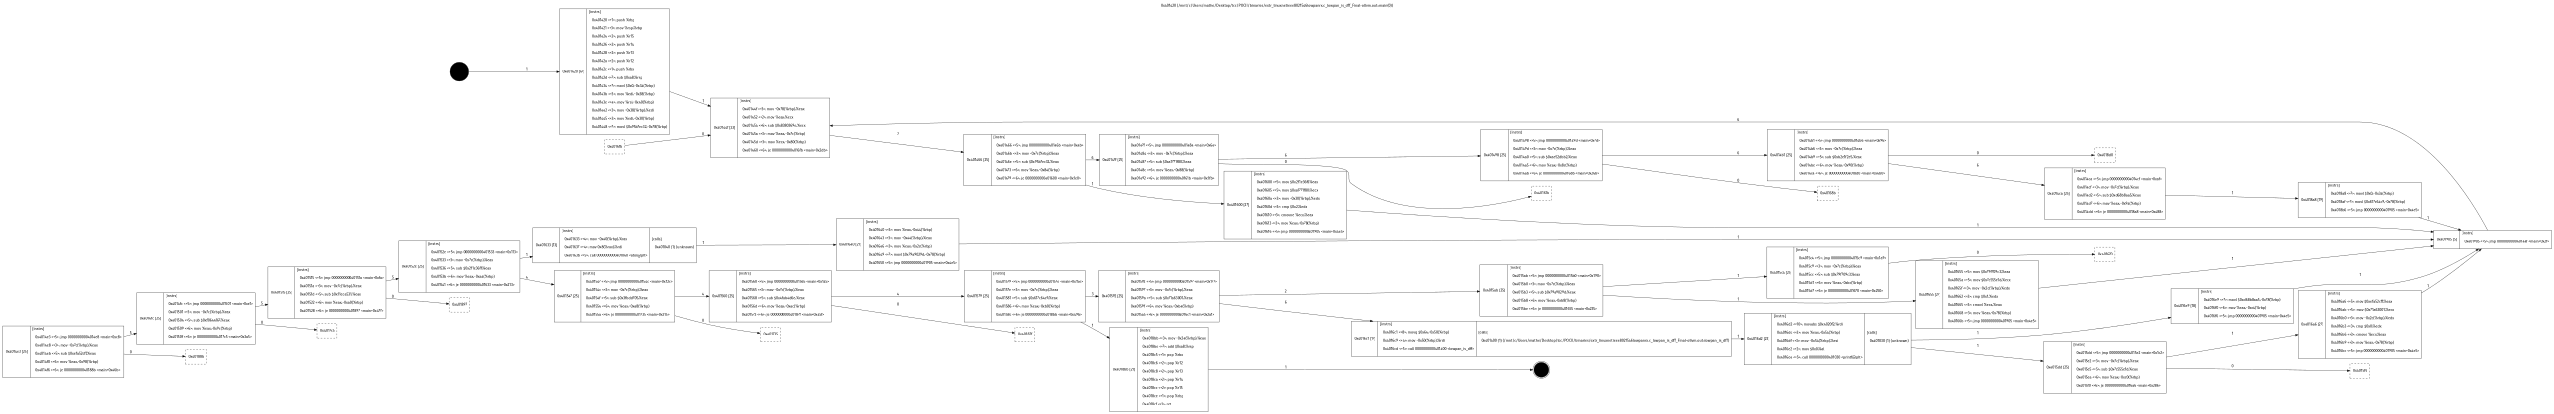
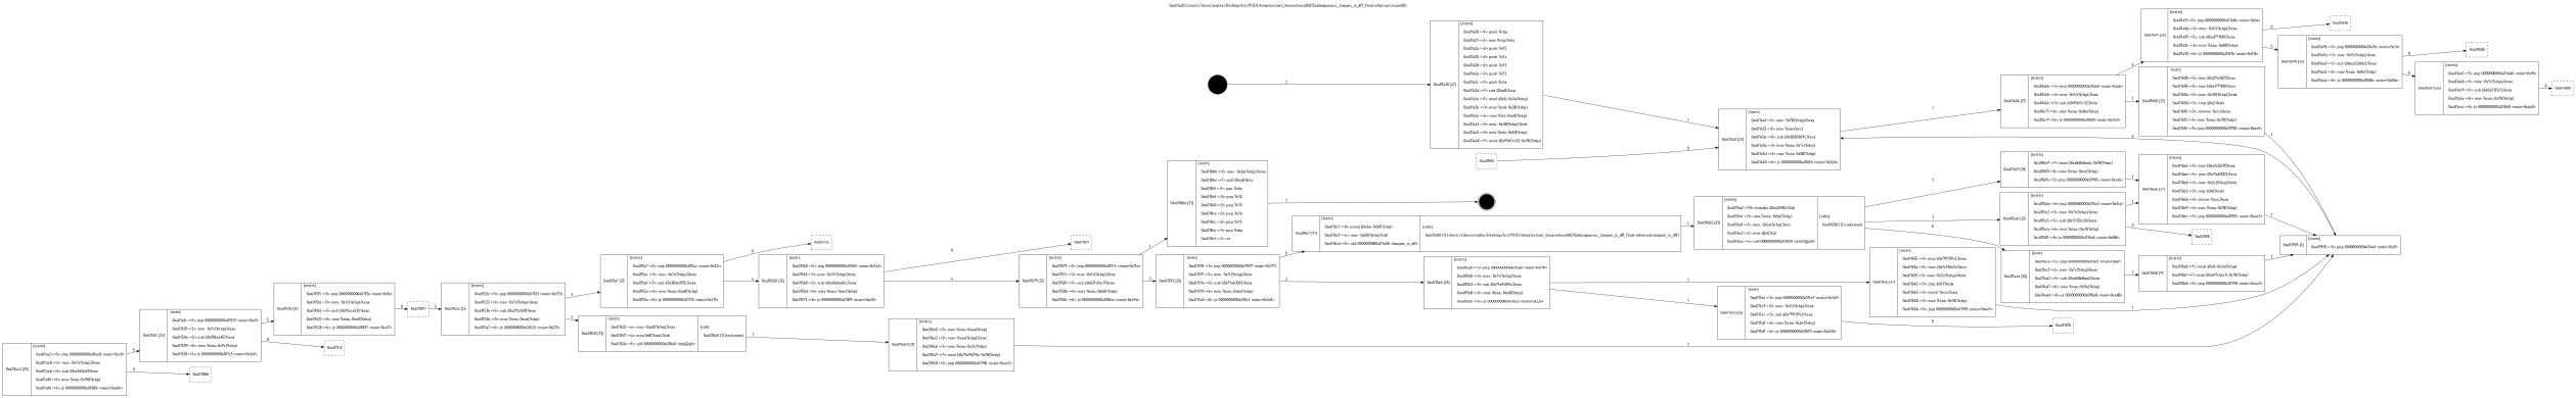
  digraph {
    fontname="Fira Sans"
    label="0x401420 (/mnt/c/Users/mathe/Desktop/tcc/POCII/binaries/extr_linuxnetieee8021546lowpanrx.c_lowpan_is_dff_Final-ollvm.out::main(0))"
    labelloc=t
    rankdir=LR
    node [fontname="Fira Sans" shape=record]
    edge [fontname="Fira Sans"]
    Entry [fillcolor=black height=0.3 shape=circle style=filled width=0.3]
    n2 [label="{\n     0x401420 [47]\l\n     | [instrs]\l\n     &nbsp;&nbsp;0x401420 \<+1\>: push %rbp\l\n     &nbsp;&nbsp;0x401421 \<+3\>: mov %rsp,%rbp\l\n     &nbsp;&nbsp;0x401424 \<+2\>: push %r15\l\n     &nbsp;&nbsp;0x401426 \<+2\>: push %r14\l\n     &nbsp;&nbsp;0x401428 \<+2\>: push %r13\l\n     &nbsp;&nbsp;0x40142a \<+2\>: push %r12\l\n     &nbsp;&nbsp;0x40142c \<+1\>: push %rbx\l\n     &nbsp;&nbsp;0x40142d \<+7\>: sub $0xa8,%rsp\l\n     &nbsp;&nbsp;0x401434 \<+7\>: movl $0x0,-0x34(%rbp)\l\n     &nbsp;&nbsp;0x40143b \<+3\>: mov %edi,-0x38(%rbp)\l\n     &nbsp;&nbsp;0x40143e \<+4\>: mov %rsi,-0x40(%rbp)\l\n     &nbsp;&nbsp;0x401442 \<+3\>: mov -0x38(%rbp),%edi\l\n     &nbsp;&nbsp;0x401445 \<+3\>: mov %edi,-0x30(%rbp)\l\n     &nbsp;&nbsp;0x401448 \<+7\>: movl $0x95b7ec32,-0x78(%rbp)\l\n  }"]
    n3 [label="{\n     0x40144f [23]\l\n     | [instrs]\l\n     &nbsp;&nbsp;0x40144f \<+3\>: mov -0x78(%rbp),%eax\l\n     &nbsp;&nbsp;0x401452 \<+2\>: mov %eax,%ecx\l\n     &nbsp;&nbsp;0x401454 \<+6\>: sub $0x8380369e,%ecx\l\n     &nbsp;&nbsp;0x40145a \<+3\>: mov %eax,-0x7c(%rbp)\l\n     &nbsp;&nbsp;0x40145d \<+3\>: mov %ecx,-0x80(%rbp)\l\n     &nbsp;&nbsp;0x401460 \<+6\>: je 00000000004016fb \<main+0x2db\>\l\n  }"]
    n4 [label="{\n     0x401466 [25]\l\n     | [instrs]\l\n     &nbsp;&nbsp;0x401466 \<+5\>: jmp 000000000040146b \<main+0x4b\>\l\n     &nbsp;&nbsp;0x40146b \<+3\>: mov -0x7c(%rbp),%eax\l\n     &nbsp;&nbsp;0x40146e \<+5\>: sub $0x95b7ec32,%eax\l\n     &nbsp;&nbsp;0x401473 \<+6\>: mov %eax,-0x84(%rbp)\l\n     &nbsp;&nbsp;0x401479 \<+6\>: je 0000000000401600 \<main+0x1e0\>\l\n  }"]
    n5 [label="{\n     0x4016fb\l\n  }" style=dashed]
    n6 [label="{\n     0x401600 [27]\l\n     | [instrs]\l\n     &nbsp;&nbsp;0x401600 \<+5\>: mov $0x2f1e36ff,%eax\l\n     &nbsp;&nbsp;0x401605 \<+5\>: mov $0xa1771f80,%ecx\l\n     &nbsp;&nbsp;0x40160a \<+3\>: mov -0x30(%rbp),%edx\l\n     &nbsp;&nbsp;0x40160d \<+3\>: cmp $0x2,%edx\l\n     &nbsp;&nbsp;0x401610 \<+3\>: cmovne %ecx,%eax\l\n     &nbsp;&nbsp;0x401613 \<+3\>: mov %eax,-0x78(%rbp)\l\n     &nbsp;&nbsp;0x401616 \<+5\>: jmp 0000000000401905 \<main+0x4e5\>\l\n  }"]
    n7 [label="{\n     0x40147f [25]\l\n     | [instrs]\l\n     &nbsp;&nbsp;0x40147f \<+5\>: jmp 0000000000401484 \<main+0x64\>\l\n     &nbsp;&nbsp;0x401484 \<+3\>: mov -0x7c(%rbp),%eax\l\n     &nbsp;&nbsp;0x401487 \<+5\>: sub $0xa1771f80,%eax\l\n     &nbsp;&nbsp;0x40148c \<+6\>: mov %eax,-0x88(%rbp)\l\n     &nbsp;&nbsp;0x401492 \<+6\>: je 000000000040161b \<main+0x1fb\>\l\n  }"]
    n8 [label="{\n     0x401905 [5]\l\n     | [instrs]\l\n     &nbsp;&nbsp;0x401905 \<+5\>: jmp 000000000040144f \<main+0x2f\>\l\n  }"]
    n9 [label="{\n     0x40161b\l\n  }" style=dashed]
    n10 [label="{\n     0x401498 [25]\l\n     | [instrs]\l\n     &nbsp;&nbsp;0x401498 \<+5\>: jmp 000000000040149d \<main+0x7d\>\l\n     &nbsp;&nbsp;0x40149d \<+3\>: mov -0x7c(%rbp),%eax\l\n     &nbsp;&nbsp;0x4014a0 \<+5\>: sub $0xae52dbb2,%eax\l\n     &nbsp;&nbsp;0x4014a5 \<+6\>: mov %eax,-0x8c(%rbp)\l\n     &nbsp;&nbsp;0x4014ab \<+6\>: je 000000000040168b \<main+0x26b\>\l\n  }"]
    Exit [fillcolor=black height=0.3 peripheries=2 shape=circle style=filled width=0.3]
    n12 [label="{\n     0x40168b\l\n  }" style=dashed]
    n13 [label="{\n     0x4014b1 [25]\l\n     | [instrs]\l\n     &nbsp;&nbsp;0x4014b1 \<+5\>: jmp 00000000004014b6 \<main+0x96\>\l\n     &nbsp;&nbsp;0x4014b6 \<+3\>: mov -0x7c(%rbp),%eax\l\n     &nbsp;&nbsp;0x4014b9 \<+5\>: sub $0xb2e1f2e5,%eax\l\n     &nbsp;&nbsp;0x4014be \<+6\>: mov %eax,-0x90(%rbp)\l\n     &nbsp;&nbsp;0x4014c4 \<+6\>: je 00000000004018d0 \<main+0x4b0\>\l\n  }"]
    n14 [label="{\n     0x4016e9 [18]\l\n     | [instrs]\l\n     &nbsp;&nbsp;0x4016e9 \<+7\>: movl $0xd68b8aa5,-0x78(%rbp)\l\n     &nbsp;&nbsp;0x4016f0 \<+6\>: mov %eax,-0xc4(%rbp)\l\n     &nbsp;&nbsp;0x4016f6 \<+5\>: jmp 0000000000401905 \<main+0x4e5\>\l\n  }"]
    n15 [label="{\n     0x4018d0\l\n  }" style=dashed]
    n16 [label="{\n     0x4014ca [25]\l\n     | [instrs]\l\n     &nbsp;&nbsp;0x4014ca \<+5\>: jmp 00000000004014cf \<main+0xaf\>\l\n     &nbsp;&nbsp;0x4014cf \<+3\>: mov -0x7c(%rbp),%eax\l\n     &nbsp;&nbsp;0x4014d2 \<+5\>: sub $0xd68b8aa5,%eax\l\n     &nbsp;&nbsp;0x4014d7 \<+6\>: mov %eax,-0x94(%rbp)\l\n     &nbsp;&nbsp;0x4014dd \<+6\>: je 00000000004018a8 \<main+0x488\>\l\n  }"]
    n17 [label="{\n     0x4016d2 [23]\l\n     | [instrs]\l\n     &nbsp;&nbsp;0x4016d2 \<+10\>: movabs $0x4020f2,%rdi\l\n     &nbsp;&nbsp;0x4016dc \<+3\>: mov %eax,-0x54(%rbp)\l\n     &nbsp;&nbsp;0x4016df \<+3\>: mov -0x54(%rbp),%esi\l\n     &nbsp;&nbsp;0x4016e2 \<+2\>: mov $0x0,%al\l\n     &nbsp;&nbsp;0x4016e4 \<+5\>: call 0000000000401030 \<printf@plt\>\l\n     | [calls]\l\n     &nbsp;&nbsp;0x401030 \{1\} (unknown)\l\n  }"]
    n18 [label="{\n     0x4015dd [25]\l\n     | [instrs]\l\n     &nbsp;&nbsp;0x4015dd \<+5\>: jmp 00000000004015e2 \<main+0x1c2\>\l\n     &nbsp;&nbsp;0x4015e2 \<+3\>: mov -0x7c(%rbp),%eax\l\n     &nbsp;&nbsp;0x4015e5 \<+5\>: sub $0x7c555e1d,%eax\l\n     &nbsp;&nbsp;0x4015ea \<+6\>: mov %eax,-0xc0(%rbp)\l\n     &nbsp;&nbsp;0x4015f0 \<+6\>: je 00000000004016a6 \<main+0x286\>\l\n  }"]
    n19 [label="{\n     0x4018a8 [19]\l\n     | [instrs]\l\n     &nbsp;&nbsp;0x4018a8 \<+7\>: movl $0x0,-0x34(%rbp)\l\n     &nbsp;&nbsp;0x4018af \<+7\>: movl $0x617c64c9,-0x78(%rbp)\l\n     &nbsp;&nbsp;0x4018b6 \<+5\>: jmp 0000000000401905 \<main+0x4e5\>\l\n  }"]
    n20 [label="{\n     0x4015f6\l\n  }" style=dashed]
    n21 [label="{\n     0x4014e3 [25]\l\n     | [instrs]\l\n     &nbsp;&nbsp;0x4014e3 \<+5\>: jmp 00000000004014e8 \<main+0xc8\>\l\n     &nbsp;&nbsp;0x4014e8 \<+3\>: mov -0x7c(%rbp),%eax\l\n     &nbsp;&nbsp;0x4014eb \<+5\>: sub $0xefa52cff,%eax\l\n     &nbsp;&nbsp;0x4014f0 \<+6\>: mov %eax,-0x98(%rbp)\l\n     &nbsp;&nbsp;0x4014f6 \<+6\>: je 000000000040188b \<main+0x46b\>\l\n  }"]
    n22 [label="{\n     0x40188b\l\n  }" style=dashed]
    n23 [label="{\n     0x4014fc [25]\l\n     | [instrs]\l\n     &nbsp;&nbsp;0x4014fc \<+5\>: jmp 0000000000401501 \<main+0xe1\>\l\n     &nbsp;&nbsp;0x401501 \<+3\>: mov -0x7c(%rbp),%eax\l\n     &nbsp;&nbsp;0x401504 \<+5\>: sub $0xf0644167,%eax\l\n     &nbsp;&nbsp;0x401509 \<+6\>: mov %eax,-0x9c(%rbp)\l\n     &nbsp;&nbsp;0x40150f \<+6\>: je 00000000004017c5 \<main+0x3a5\>\l\n  }"]
    n24 [label="{\n     0x4016a6 [27]\l\n     | [instrs]\l\n     &nbsp;&nbsp;0x4016a6 \<+5\>: mov $0xefa52cff,%eax\l\n     &nbsp;&nbsp;0x4016ab \<+5\>: mov $0x71a63001,%ecx\l\n     &nbsp;&nbsp;0x4016b0 \<+3\>: mov -0x2c(%rbp),%edx\l\n     &nbsp;&nbsp;0x4016b3 \<+3\>: cmp $0x0,%edx\l\n     &nbsp;&nbsp;0x4016b6 \<+3\>: cmove %ecx,%eax\l\n     &nbsp;&nbsp;0x4016b9 \<+3\>: mov %eax,-0x78(%rbp)\l\n     &nbsp;&nbsp;0x4016bc \<+5\>: jmp 0000000000401905 \<main+0x4e5\>\l\n  }"]
    n25 [label="{\n     0x4017c5\l\n  }" style=dashed]
    n26 [label="{\n     0x401515 [25]\l\n     | [instrs]\l\n     &nbsp;&nbsp;0x401515 \<+5\>: jmp 000000000040151a \<main+0xfa\>\l\n     &nbsp;&nbsp;0x40151a \<+3\>: mov -0x7c(%rbp),%eax\l\n     &nbsp;&nbsp;0x40151d \<+5\>: sub $0x11eca531,%eax\l\n     &nbsp;&nbsp;0x401522 \<+6\>: mov %eax,-0xa0(%rbp)\l\n     &nbsp;&nbsp;0x401528 \<+6\>: je 0000000000401897 \<main+0x477\>\l\n  }"]
    n27 [label="{\n     0x401897\l\n  }" style=dashed]
    n28 [label="{\n     0x40152e [25]\l\n     | [instrs]\l\n     &nbsp;&nbsp;0x40152e \<+5\>: jmp 0000000000401533 \<main+0x113\>\l\n     &nbsp;&nbsp;0x401533 \<+3\>: mov -0x7c(%rbp),%eax\l\n     &nbsp;&nbsp;0x401536 \<+5\>: sub $0x2f1e36ff,%eax\l\n     &nbsp;&nbsp;0x40153b \<+6\>: mov %eax,-0xa4(%rbp)\l\n     &nbsp;&nbsp;0x401541 \<+6\>: je 0000000000401633 \<main+0x213\>\l\n  }"]
    n29 [label="{\n     0x401670\l\n  }" style=dashed]
    n30 [label="{\n     0x401633 [13]\l\n     | [instrs]\l\n     &nbsp;&nbsp;0x401633 \<+4\>: mov -0x40(%rbp),%rax\l\n     &nbsp;&nbsp;0x401637 \<+4\>: mov 0x8(%rax),%rdi\l\n     &nbsp;&nbsp;0x40163b \<+5\>: call 0000000000401040 \<atoi@plt\>\l\n     | [calls]\l\n     &nbsp;&nbsp;0x401040 \{1\} (unknown)\l\n  }"]
    n31 [label="{\n     0x401547 [25]\l\n     | [instrs]\l\n     &nbsp;&nbsp;0x401547 \<+5\>: jmp 000000000040154c \<main+0x12c\>\l\n     &nbsp;&nbsp;0x40154c \<+3\>: mov -0x7c(%rbp),%eax\l\n     &nbsp;&nbsp;0x40154f \<+5\>: sub $0x3fbdd705,%eax\l\n     &nbsp;&nbsp;0x401554 \<+6\>: mov %eax,-0xa8(%rbp)\l\n     &nbsp;&nbsp;0x40155a \<+6\>: je 0000000000401735 \<main+0x315\>\l\n  }"]
    n32 [label="{\n     0x4015c4 [25]\l\n     | [instrs]\l\n     &nbsp;&nbsp;0x4015c4 \<+5\>: jmp 00000000004015c9 \<main+0x1a9\>\l\n     &nbsp;&nbsp;0x4015c9 \<+3\>: mov -0x7c(%rbp),%eax\l\n     &nbsp;&nbsp;0x4015cc \<+5\>: sub $0x79f709c3,%eax\l\n     &nbsp;&nbsp;0x4015d1 \<+6\>: mov %eax,-0xbc(%rbp)\l\n     &nbsp;&nbsp;0x4015d7 \<+6\>: je 0000000000401670 \<main+0x250\>\l\n  }"]
    n33 [label="{\n     0x401640 [21]\l\n     | [instrs]\l\n     &nbsp;&nbsp;0x401640 \<+3\>: mov %eax,-0x44(%rbp)\l\n     &nbsp;&nbsp;0x401643 \<+3\>: mov -0x44(%rbp),%eax\l\n     &nbsp;&nbsp;0x401646 \<+3\>: mov %eax,-0x2c(%rbp)\l\n     &nbsp;&nbsp;0x401649 \<+7\>: movl $0x79a9029d,-0x78(%rbp)\l\n     &nbsp;&nbsp;0x401650 \<+5\>: jmp 0000000000401905 \<main+0x4e5\>\l\n  }"]
    n34 [label="{\n     0x401735\l\n  }" style=dashed]
    n35 [label="{\n     0x401560 [25]\l\n     | [instrs]\l\n     &nbsp;&nbsp;0x401560 \<+5\>: jmp 0000000000401565 \<main+0x145\>\l\n     &nbsp;&nbsp;0x401565 \<+3\>: mov -0x7c(%rbp),%eax\l\n     &nbsp;&nbsp;0x401568 \<+5\>: sub $0x4fab4d6e,%eax\l\n     &nbsp;&nbsp;0x40156d \<+6\>: mov %eax,-0xac(%rbp)\l\n     &nbsp;&nbsp;0x401573 \<+6\>: je 000000000040187f \<main+0x45f\>\l\n  }"]
    n36 [label="{\n     0x401655 [27]\l\n     | [instrs]\l\n     &nbsp;&nbsp;0x401655 \<+5\>: mov $0x79f709c3,%eax\l\n     &nbsp;&nbsp;0x40165a \<+5\>: mov $0x7c555e1d,%ecx\l\n     &nbsp;&nbsp;0x40165f \<+3\>: mov -0x2c(%rbp),%edx\l\n     &nbsp;&nbsp;0x401662 \<+3\>: cmp $0x1,%edx\l\n     &nbsp;&nbsp;0x401665 \<+3\>: cmovl %ecx,%eax\l\n     &nbsp;&nbsp;0x401668 \<+3\>: mov %eax,-0x78(%rbp)\l\n     &nbsp;&nbsp;0x40166b \<+5\>: jmp 0000000000401905 \<main+0x4e5\>\l\n  }"]
    n37 [label="{\n     0x40187f\l\n  }" style=dashed]
    n38 [label="{\n     0x401579 [25]\l\n     | [instrs]\l\n     &nbsp;&nbsp;0x401579 \<+5\>: jmp 000000000040157e \<main+0x15e\>\l\n     &nbsp;&nbsp;0x40157e \<+3\>: mov -0x7c(%rbp),%eax\l\n     &nbsp;&nbsp;0x401581 \<+5\>: sub $0x617c64c9,%eax\l\n     &nbsp;&nbsp;0x401586 \<+6\>: mov %eax,-0xb0(%rbp)\l\n     &nbsp;&nbsp;0x40158c \<+6\>: je 00000000004018bb \<main+0x49b\>\l\n  }"]
    n39 [label="{\n     0x4015ab [25]\l\n     | [instrs]\l\n     &nbsp;&nbsp;0x4015ab \<+5\>: jmp 00000000004015b0 \<main+0x190\>\l\n     &nbsp;&nbsp;0x4015b0 \<+3\>: mov -0x7c(%rbp),%eax\l\n     &nbsp;&nbsp;0x4015b3 \<+5\>: sub $0x79a9029d,%eax\l\n     &nbsp;&nbsp;0x4015b8 \<+6\>: mov %eax,-0xb8(%rbp)\l\n     &nbsp;&nbsp;0x4015be \<+6\>: je 0000000000401655 \<main+0x235\>\l\n  }"]
    n40 [label="{\n     0x401592 [25]\l\n     | [instrs]\l\n     &nbsp;&nbsp;0x401592 \<+5\>: jmp 0000000000401597 \<main+0x177\>\l\n     &nbsp;&nbsp;0x401597 \<+3\>: mov -0x7c(%rbp),%eax\l\n     &nbsp;&nbsp;0x40159a \<+5\>: sub $0x71a63001,%eax\l\n     &nbsp;&nbsp;0x40159f \<+6\>: mov %eax,-0xb4(%rbp)\l\n     &nbsp;&nbsp;0x4015a5 \<+6\>: je 00000000004016c1 \<main+0x2a1\>\l\n  }"]
    n41 [label="{\n     0x4018bb [21]\l\n     | [instrs]\l\n     &nbsp;&nbsp;0x4018bb \<+3\>: mov -0x34(%rbp),%eax\l\n     &nbsp;&nbsp;0x4018be \<+7\>: add $0xa8,%rsp\l\n     &nbsp;&nbsp;0x4018c5 \<+1\>: pop %rbx\l\n     &nbsp;&nbsp;0x4018c6 \<+2\>: pop %r12\l\n     &nbsp;&nbsp;0x4018c8 \<+2\>: pop %r13\l\n     &nbsp;&nbsp;0x4018ca \<+2\>: pop %r14\l\n     &nbsp;&nbsp;0x4018cc \<+2\>: pop %r15\l\n     &nbsp;&nbsp;0x4018ce \<+1\>: pop %rbp\l\n     &nbsp;&nbsp;0x4018cf \<+1\>: ret\l\n  }"]
    n42 [label="{\n     0x4016c1 [17]\l\n     | [instrs]\l\n     &nbsp;&nbsp;0x4016c1 \<+8\>: movq $0x64,-0x50(%rbp)\l\n     &nbsp;&nbsp;0x4016c9 \<+4\>: mov -0x50(%rbp),%rdi\l\n     &nbsp;&nbsp;0x4016cd \<+5\>: call 0000000000401400 \<lowpan_is_dff\>\l\n     | [calls]\l\n     &nbsp;&nbsp;0x401400 \{1\} (/mnt/c/Users/mathe/Desktop/tcc/POCII/binaries/extr_linuxnetieee8021546lowpanrx.c_lowpan_is_dff_Final-ollvm.out::lowpan_is_dff)\l\n  }"]
    Entry -> n2 [label=" 1"]
    n2 -> n3 [label=" 1"]
    n3 -> n4 [label=" 7"]
    n4 -> n6 [label=" 1"]
    n4 -> n7 [label=" 6"]
    n5 -> n3 [label=" 0"]
    n6 -> n8 [label=" 1"]
    n7 -> n9 [label=" 0"]
    n7 -> n10 [label=" 6"]
    n8 -> n3 [label=" 6"]
    n10 -> n12 [label=" 0"]
    n10 -> n13 [label=" 6"]
    n13 -> n15 [label=" 0"]
-   n13 -> n16 [label=" 6"]
-   n14 -> n8 [label=" 1"]
+   n17 -> n16 [label=" 6"]
+   n14 -> n24 [label=" 1"]
    n16 -> n19 [label=" 1"]
    n17 -> n14 [label=" 1"]
    n17 -> n18 [label=" 1"]
    n18 -> n20 [label=" 0"]
    n18 -> n24 [label=" 1"]
    n19 -> n8 [label=" 1"]
    n21 -> n22 [label=" 0"]
    n21 -> n23 [label=" 5"]
    n23 -> n25 [label=" 0"]
    n23 -> n26 [label=" 5"]
    n24 -> n8 [label=" 1"]
    n26 -> n27 [label=" 0"]
-   n26 -> n28 [label=" 5"]
+   n27 -> n28 [label=" 5"]
    n28 -> n30 [label=" 1"]
    n28 -> n31 [label=" 4"]
    n30 -> n33 [label=" 1"]
    n31 -> n34 [label=" 0"]
    n31 -> n35 [label=" 4"]
    n32 -> n29 [label=" 0"]
    n33 -> n8 [label=" 1"]
    n35 -> n37 [label=" 0"]
    n35 -> n38 [label=" 4"]
    n36 -> n8 [label=" 1"]
    n38 -> n40 [label=" 3"]
    n38 -> n41 [label=" 1"]
    n39 -> n32 [label=" 1"]
    n39 -> n36 [label=" 1"]
    n40 -> n39 [label=" 2"]
    n40 -> n42 [label=" 6"]
    n41 -> Exit [label=" 1"]
    n42 -> n17 [label=" 1"]
  }
